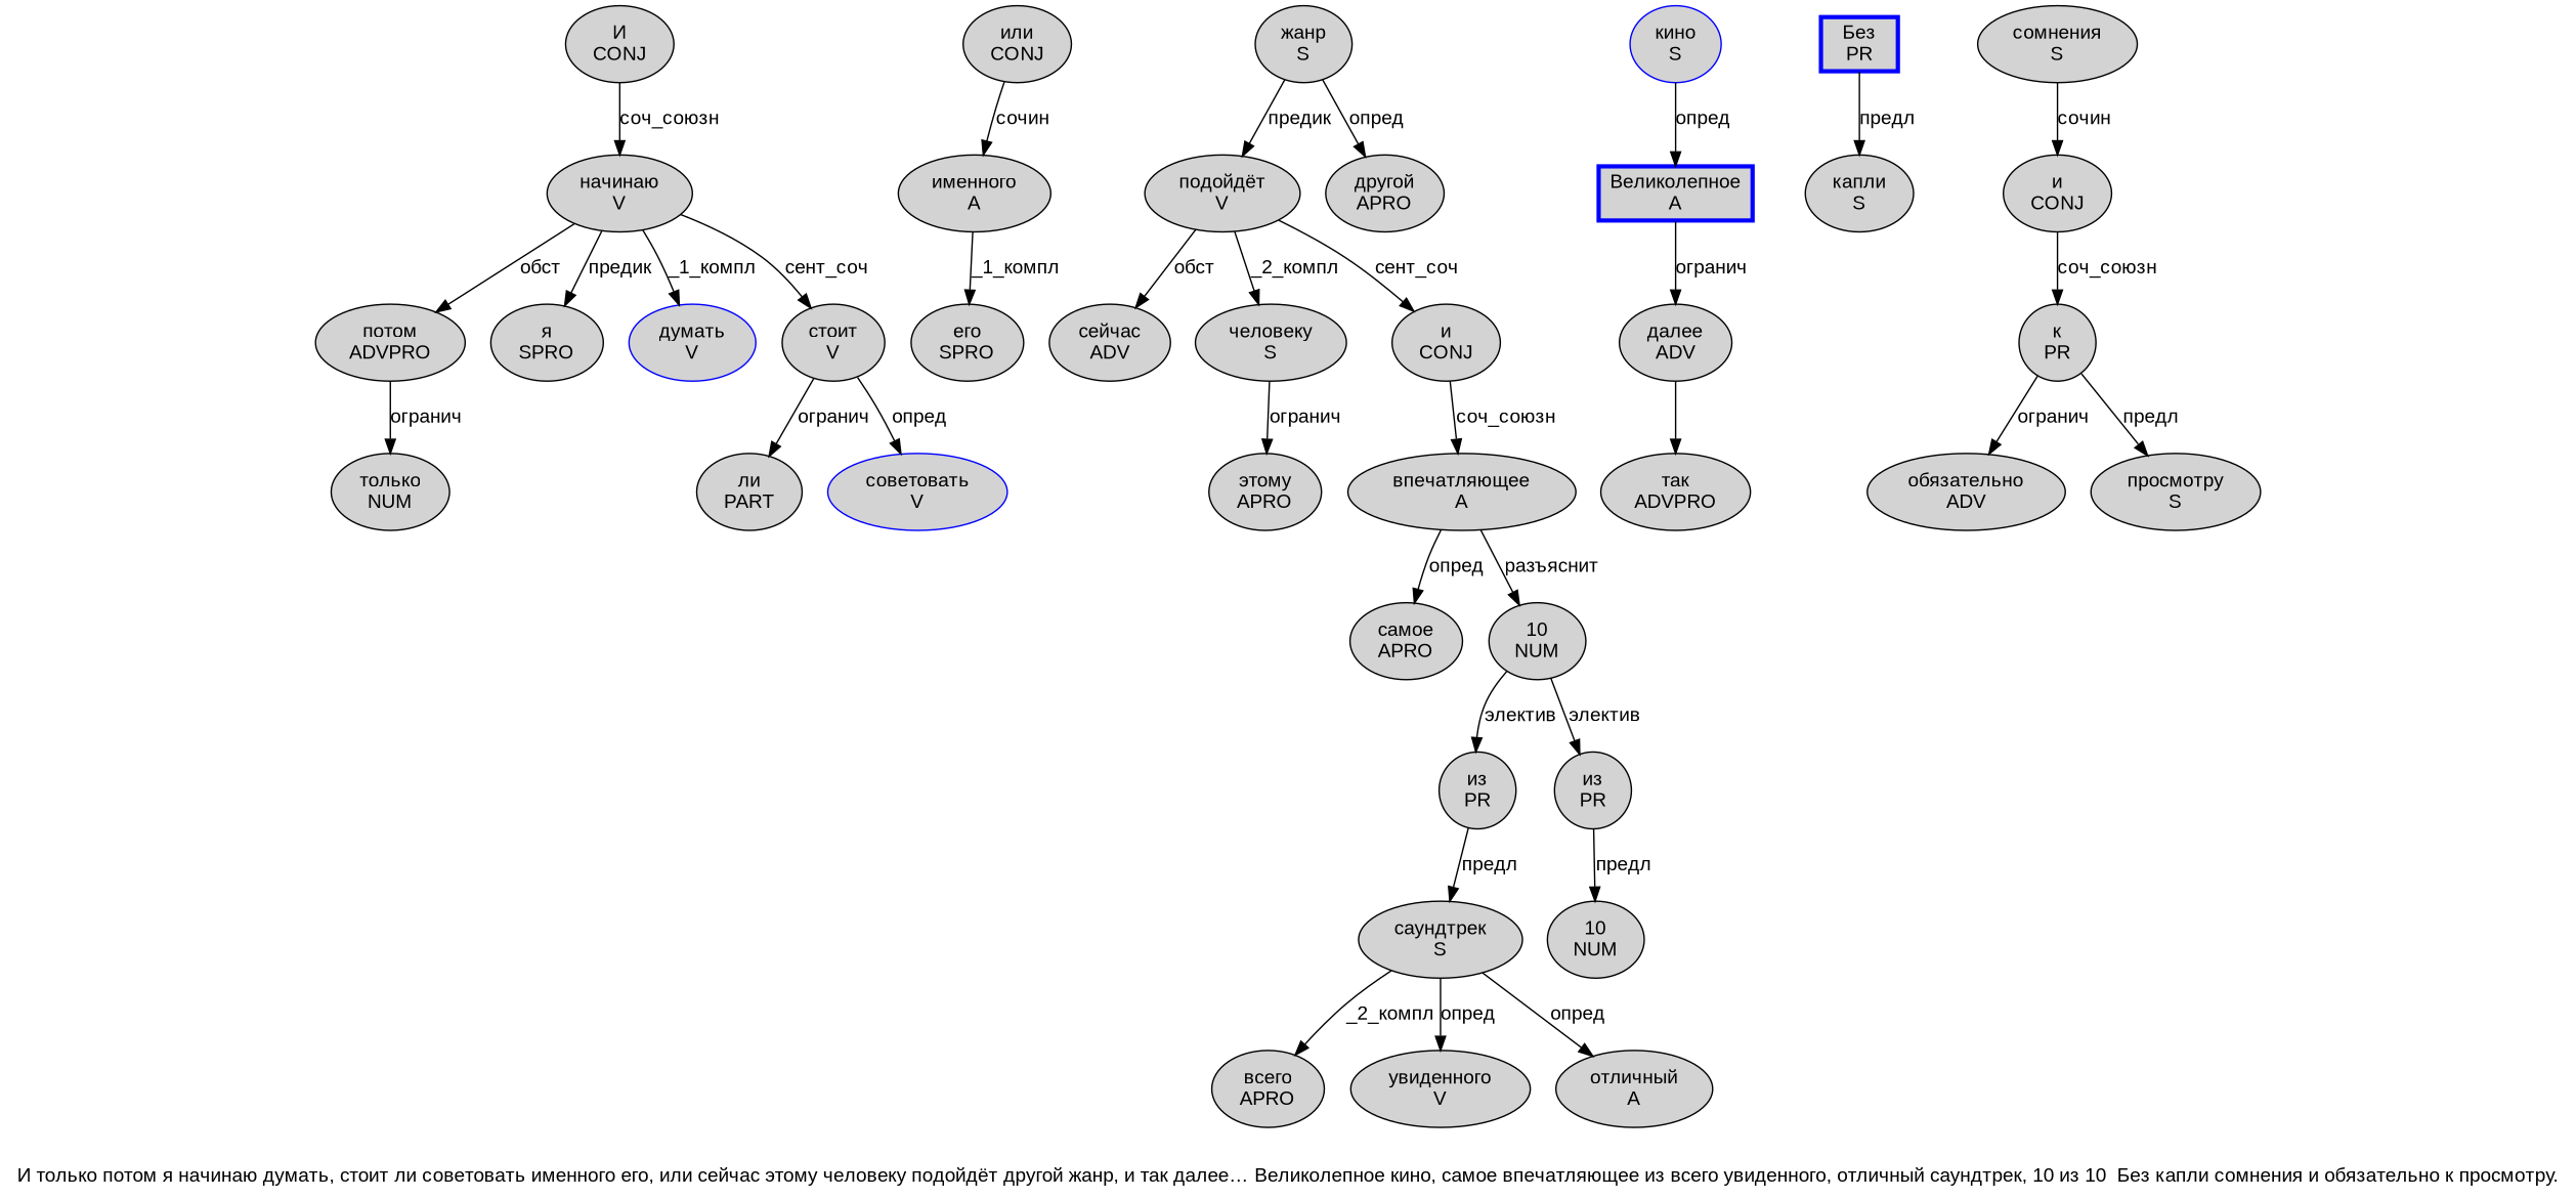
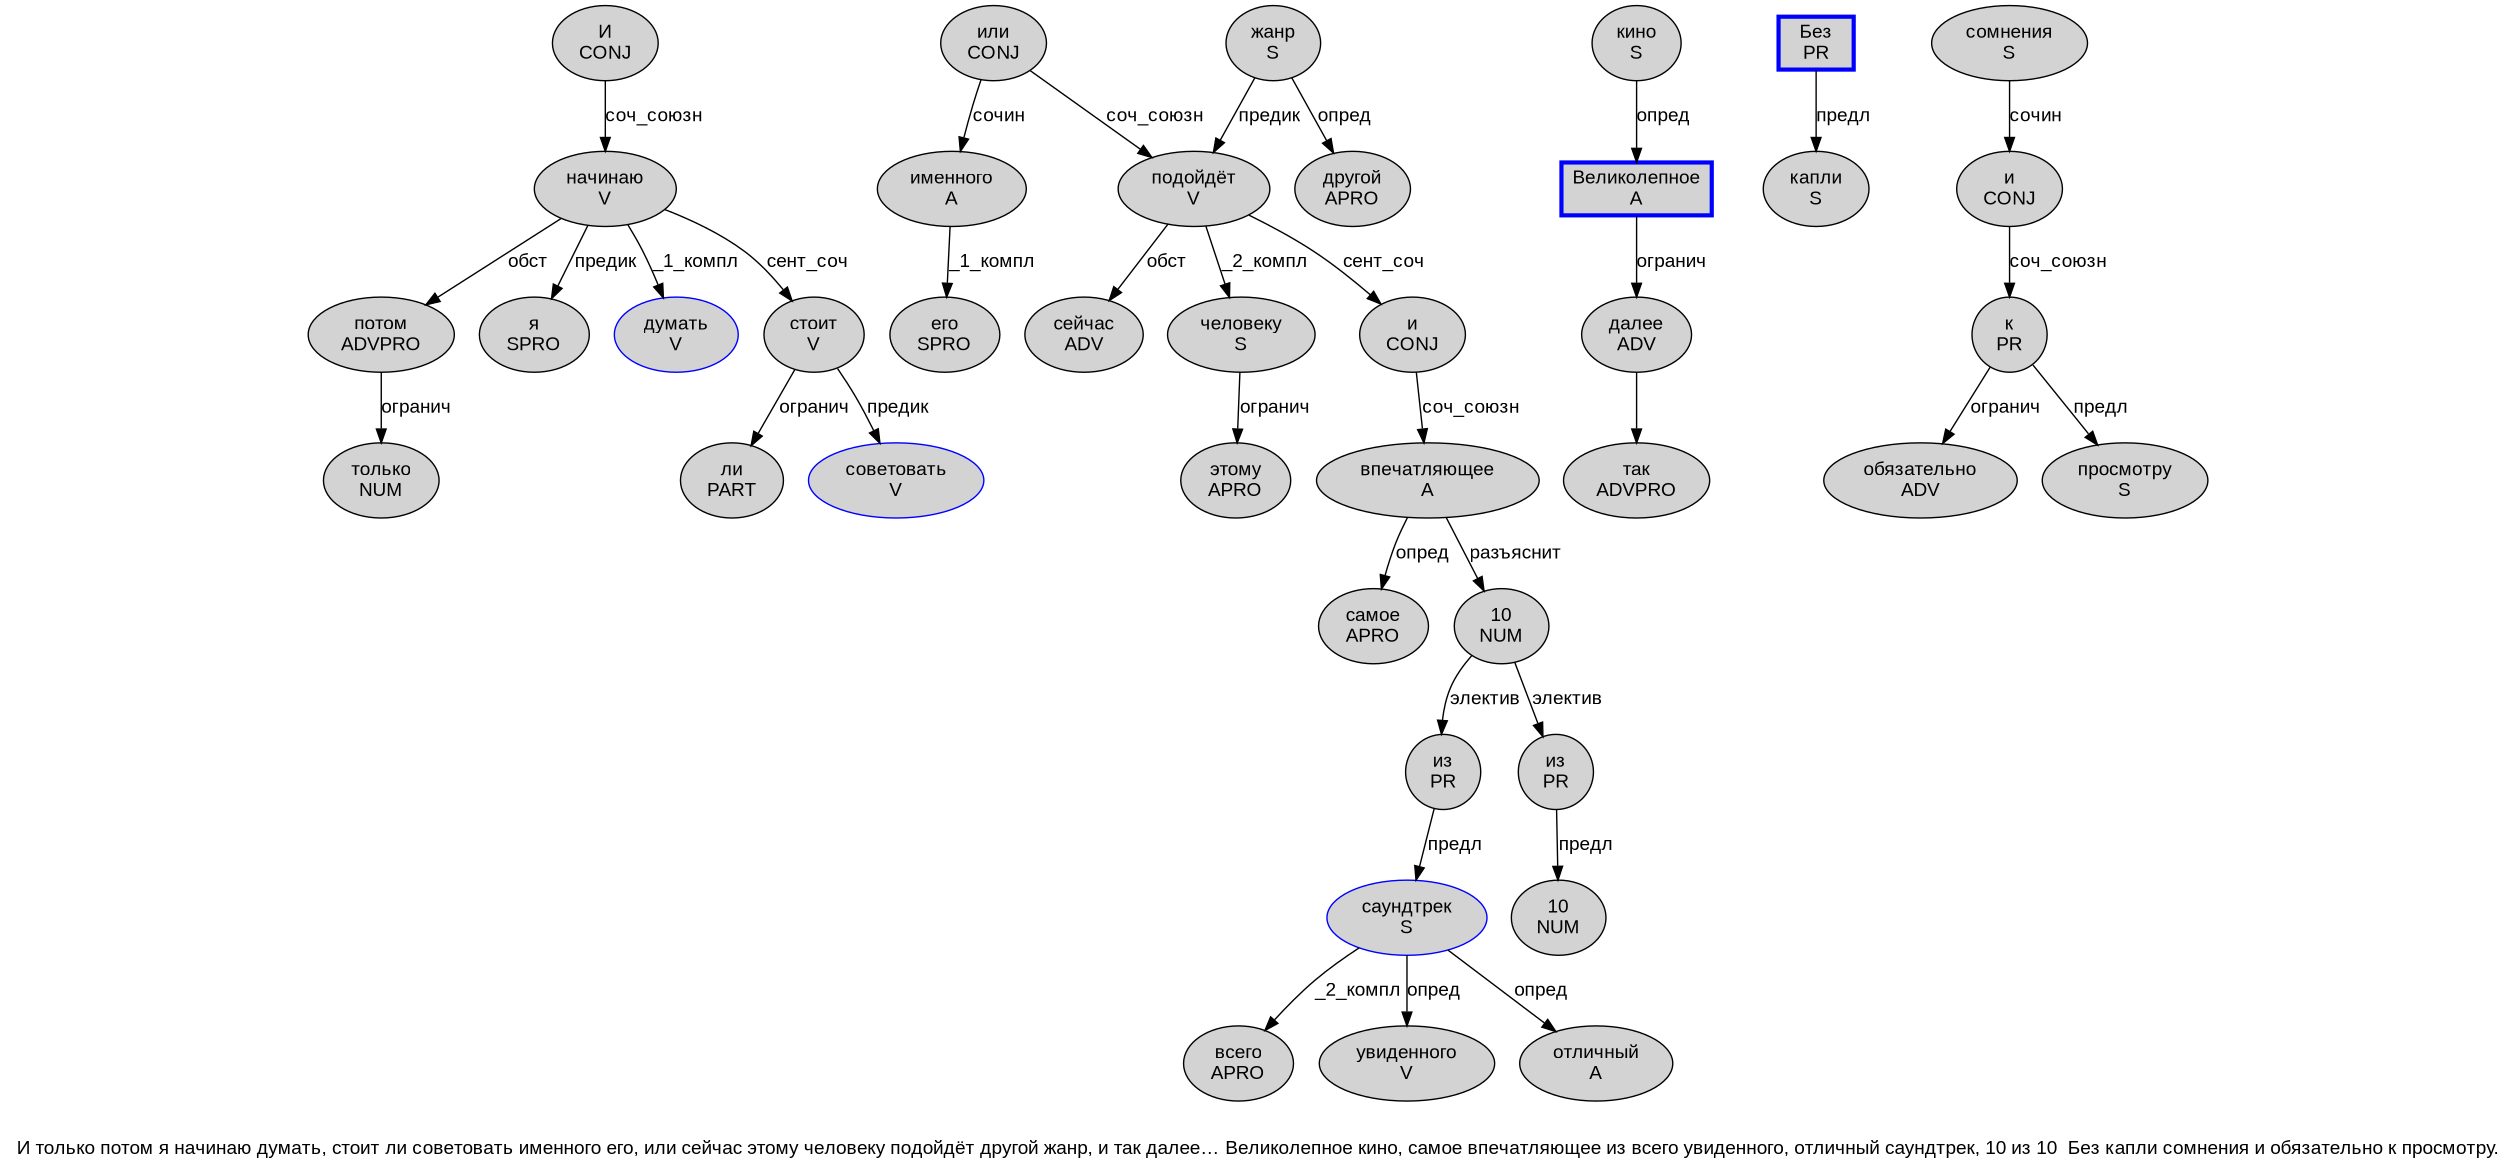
  digraph {
    fontname="Liberation Sans"
    label="И только потом я начинаю думать, стоит ли советовать именного его, или сейчас этому человеку подойдёт другой жанр, и так далее… Великолепное кино, самое впечатляющее из всего увиденного, отличный саундтрек, 10 из 10  Без капли сомнения и обязательно к просмотру."
    node [fillcolor=lightgray fontname="Liberation Sans" penwidth=1 shape=ellipse style=filled]
    edge [fontname="Liberation Sans"]
    n1 [label="И\nCONJ"]
    n2 [label="начинаю\nV"]
    n3 [label="потом\nADVPRO"]
    n4 [label="я\nSPRO"]
    n5 [color=blue label="думать\nV"]
    n6 [label="стоит\nV"]
    n7 [label="только\nNUM"]
    n8 [label="ли\nPART"]
    n9 [color=blue label="советовать\nV"]
    n10 [label="именного\nA"]
    n11 [label="его\nSPRO"]
    n12 [label="или\nCONJ"]
    n13 [label="подойдёт\nV"]
    n14 [label="сейчас\nADV"]
    n15 [label="человеку\nS"]
    n16 [label="и\nCONJ"]
    n17 [label="этому\nAPRO"]
    n18 [label="жанр\nS"]
    n19 [label="другой\nAPRO"]
    n20 [label="впечатляющее\nA"]
    n21 [label="самое\nAPRO"]
    n22 [label="10\nNUM"]
    n23 [label="так\nADVPRO"]
    n24 [label="далее\nADV"]
    n25 [color=blue label="Великолепное\nA" penwidth=3 shape=box]
-   n26 [label="кино\nS" color=blue]
+   n26 [label="кино\nS"]
    n27 [label="из\nPR"]
    n28 [label="из\nPR"]
-   n29 [label="саундтрек\nS"]
+   n29 [label="саундтрек\nS" color=blue]
    n30 [label="всего\nAPRO"]
    n31 [label="увиденного\nV"]
    n32 [label="отличный\nA"]
    n33 [label="10\nNUM"]
    n34 [color=blue label="Без\nPR" penwidth=3 shape=box]
    n35 [label="капли\nS"]
    n36 [label="сомнения\nS"]
    n37 [label="и\nCONJ"]
    n38 [label="к\nPR"]
    n39 [label="обязательно\nADV"]
    n40 [label="просмотру\nS"]
    n1 -> n2 [label="соч_союзн"]
    n2 -> n3 [label="обст"]
    n2 -> n4 [label="предик"]
    n2 -> n5 [label="_1_компл"]
    n2 -> n6 [label="сент_соч"]
    n3 -> n7 [label="огранич"]
    n6 -> n8 [label="огранич"]
-   n6 -> n9 [label="опред"]
+   n6 -> n9 [label="предик"]
    n10 -> n11 [label="_1_компл"]
    n12 -> n10 [label="сочин"]
+   n12 -> n13 [label="соч_союзн"]
    n13 -> n14 [label="обст"]
    n13 -> n15 [label="_2_компл"]
    n13 -> n16 [label="сент_соч"]
    n15 -> n17 [label="огранич"]
    n16 -> n20 [label="соч_союзн"]
    n18 -> n13 [label="предик"]
    n18 -> n19 [label="опред"]
    n20 -> n21 [label="опред"]
    n20 -> n22 [label="разъяснит"]
    n22 -> n27 [label="электив"]
    n22 -> n28 [label="электив"]
    n24 -> n23
    n25 -> n24 [label="огранич"]
    n26 -> n25 [label="опред"]
    n27 -> n29 [label="предл"]
    n28 -> n33 [label="предл"]
    n29 -> n30 [label="_2_компл"]
    n29 -> n31 [label="опред"]
    n29 -> n32 [label="опред"]
    n34 -> n35 [label="предл"]
    n36 -> n37 [label="сочин"]
    n37 -> n38 [label="соч_союзн"]
    n38 -> n39 [label="огранич"]
    n38 -> n40 [label="предл"]
  }
